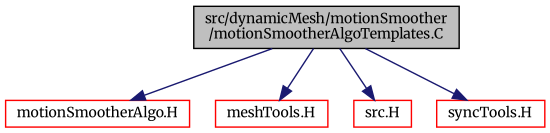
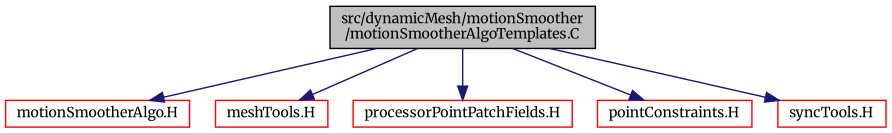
  digraph {
    fontname=Merriweather
    node [color=red fontname=Merriweather fontsize=10 shape=record]
    edge [color=midnightblue fontname=Merriweather fontsize=10 labelfontname=Helvetica labelfontsize=10 style=solid]
    n1 [color=black fillcolor=grey75 fontcolor=black height=0.2 label="src/dynamicMesh/motionSmoother\l/motionSmootherAlgoTemplates.C" style=filled width=0.4]
    n2 [height=0.2 label="motionSmootherAlgo.H" width=0.4]
    n3 [height=0.2 label="meshTools.H" width=0.4]
-   n4 [height=0.2 label="src.H" width=0.4]
+   n4 [height=0.2 label="processorPointPatchFields.H" width=0.4]
+   n5 [height=0.2 label="pointConstraints.H" width=0.4]
    n6 [height=0.2 label="syncTools.H" width=0.4]
    n1 -> n2
    n1 -> n3
    n1 -> n4
+   n1 -> n5
    n1 -> n6
  }
